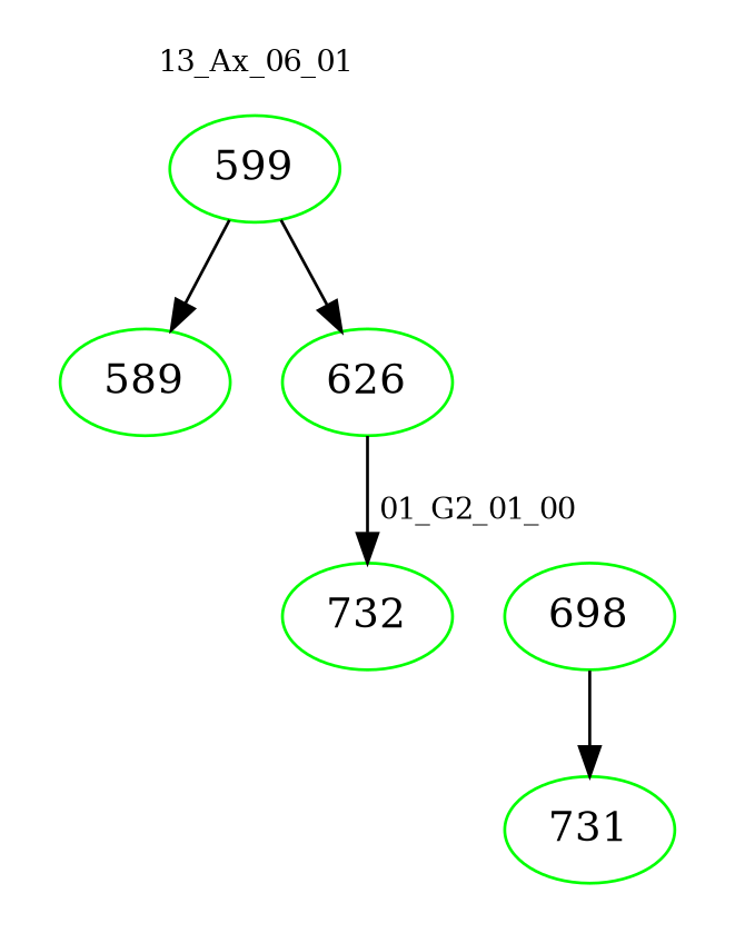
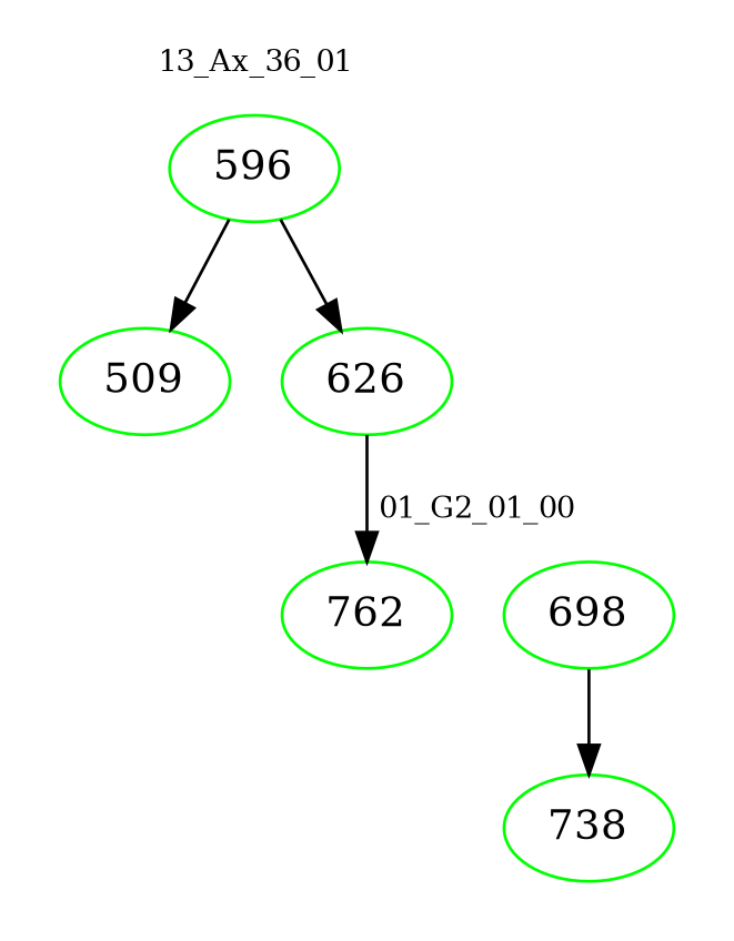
  digraph {
    node [color=green]
    edge [color=black]
-   n1 [label=599]
-   n2 [label=589]
+   n1 [label=596]
+   n2 [label=509]
    n3 [label=626]
    n4 [label=698]
-   n5 [label=731]
-   n6 [label=732]
+   n5 [label=738]
+   n6 [label=762]
    subgraph cluster_1 {
      color=white
      fontsize=10
-     label="13_Ax_06_01"
+     label="13_Ax_36_01"
      n1
      n2
      n3
    }
    subgraph cluster_2 {
      color=white
      fontsize=10
      label="01_G2_01_00"
      n4
      n5
      n6
    }
    n1 -> n2
    n1 -> n3
    n3 -> n6
    n4 -> n5
  }
